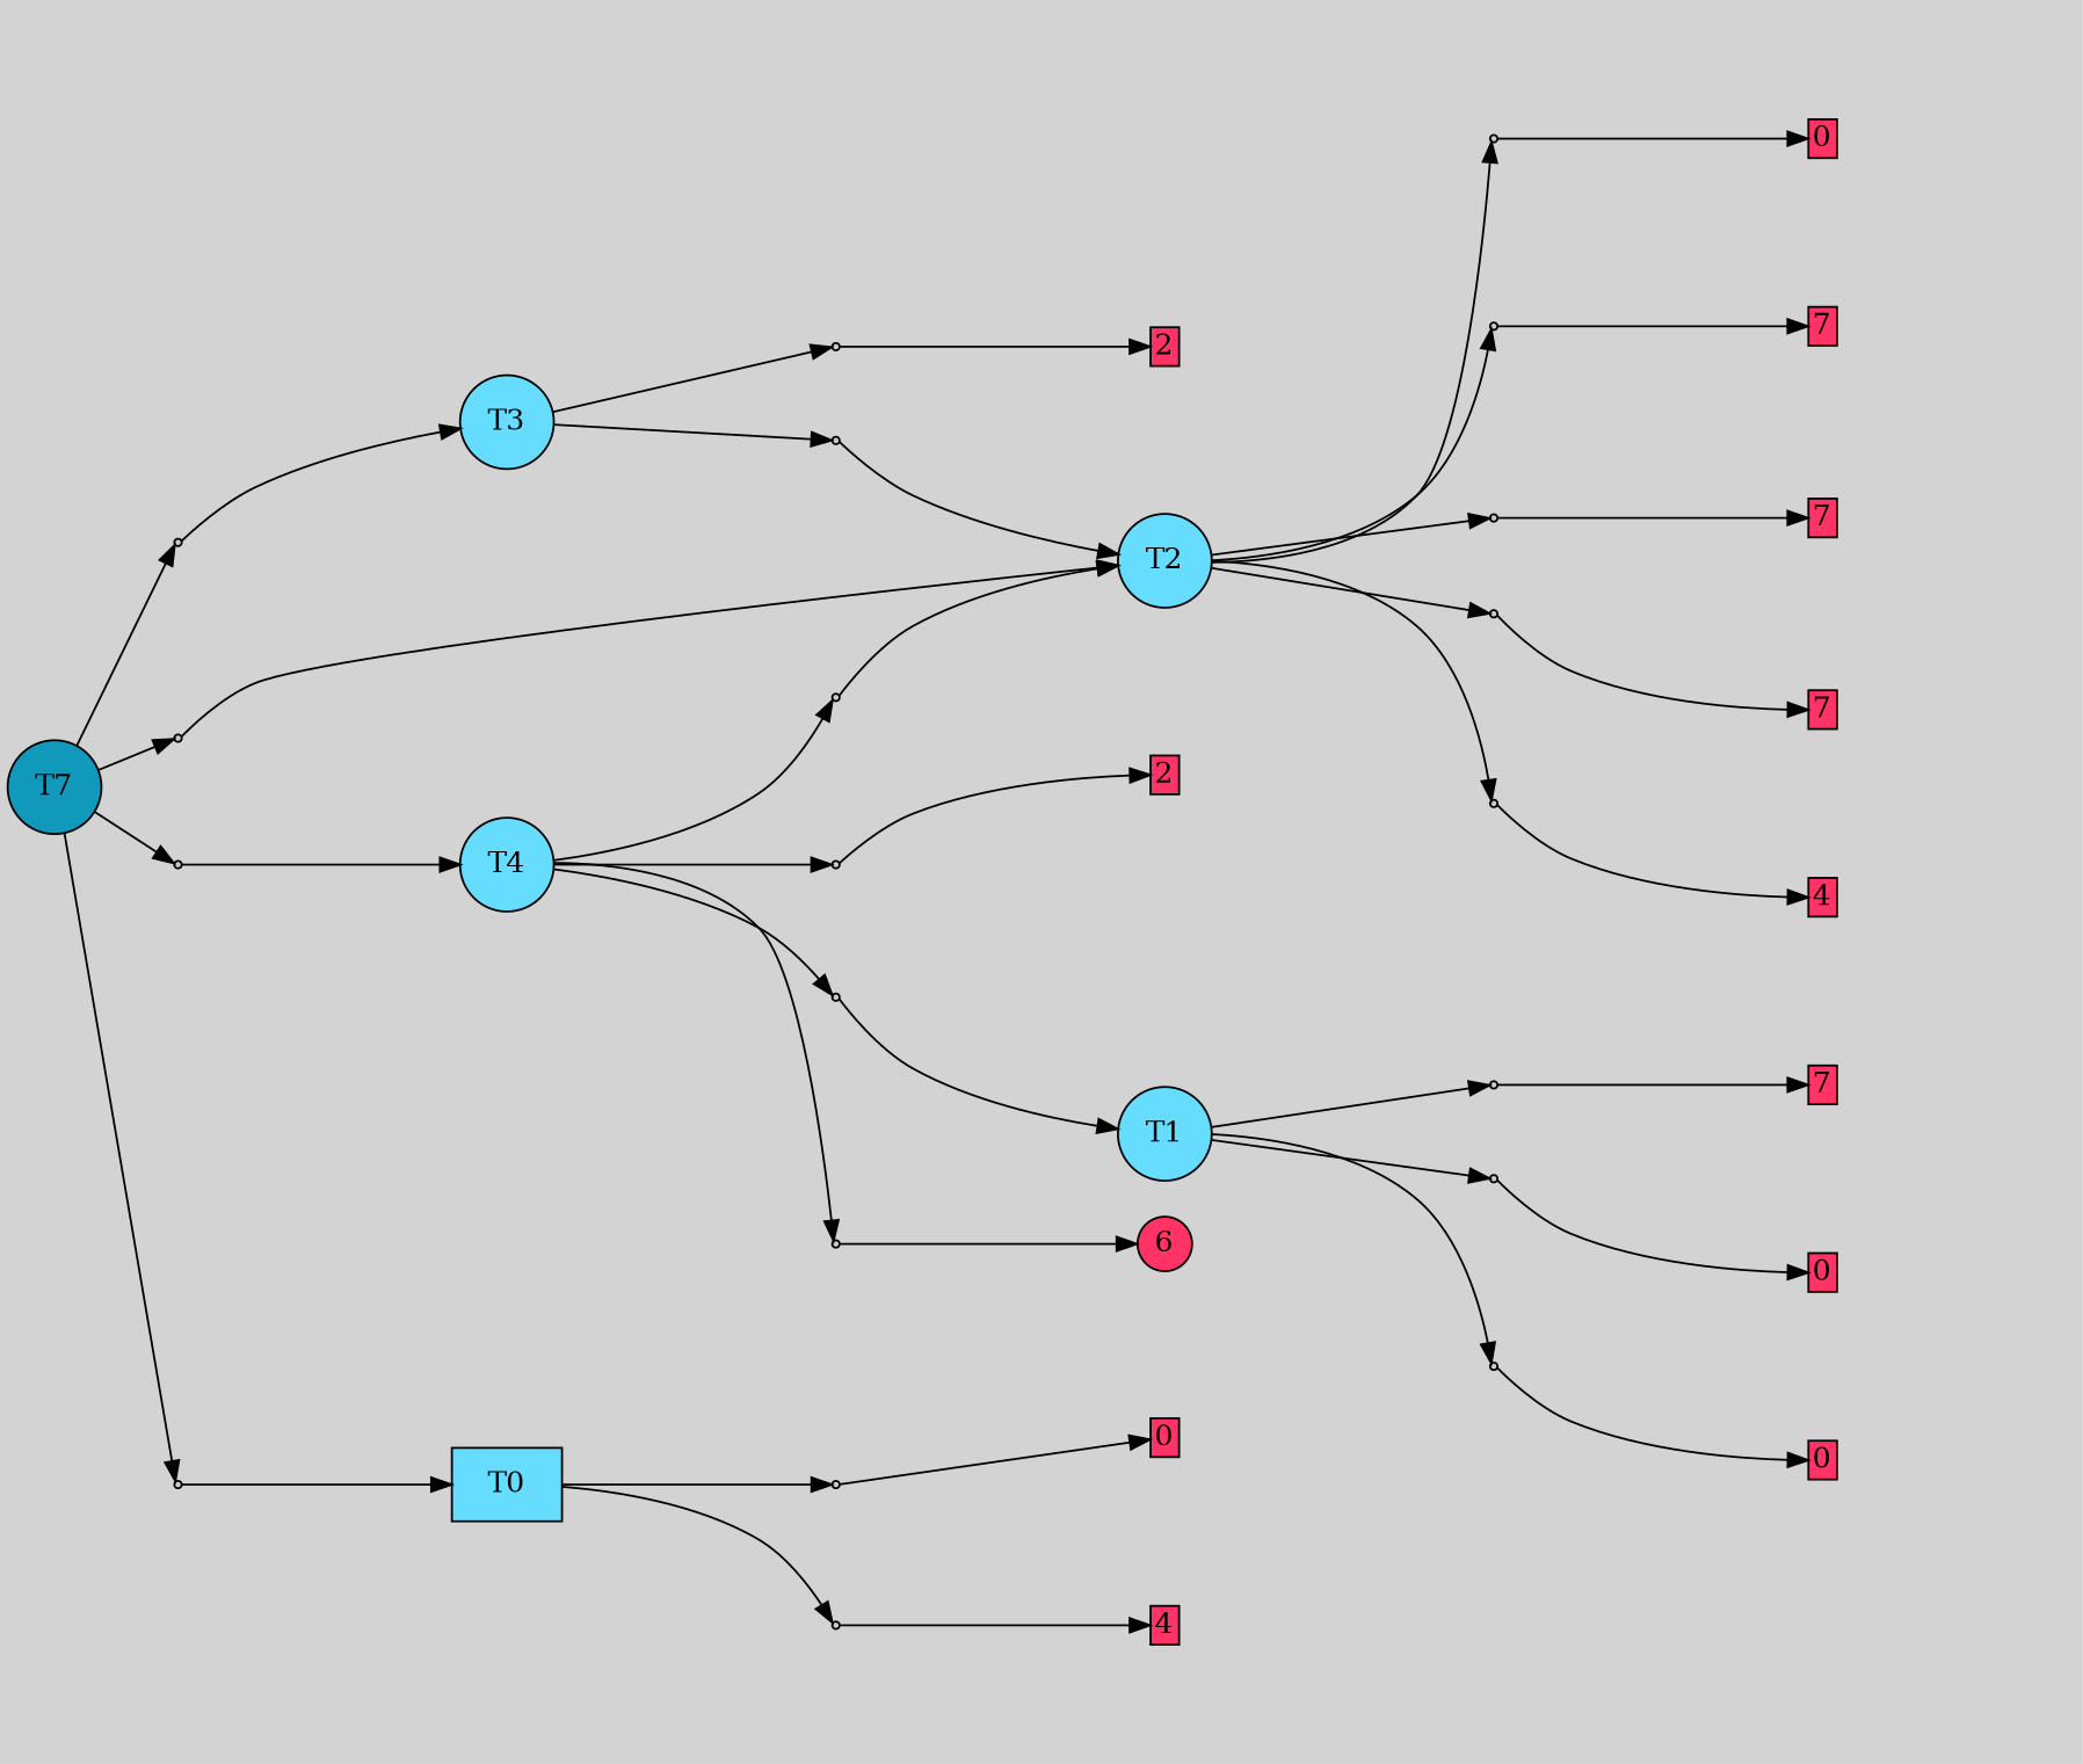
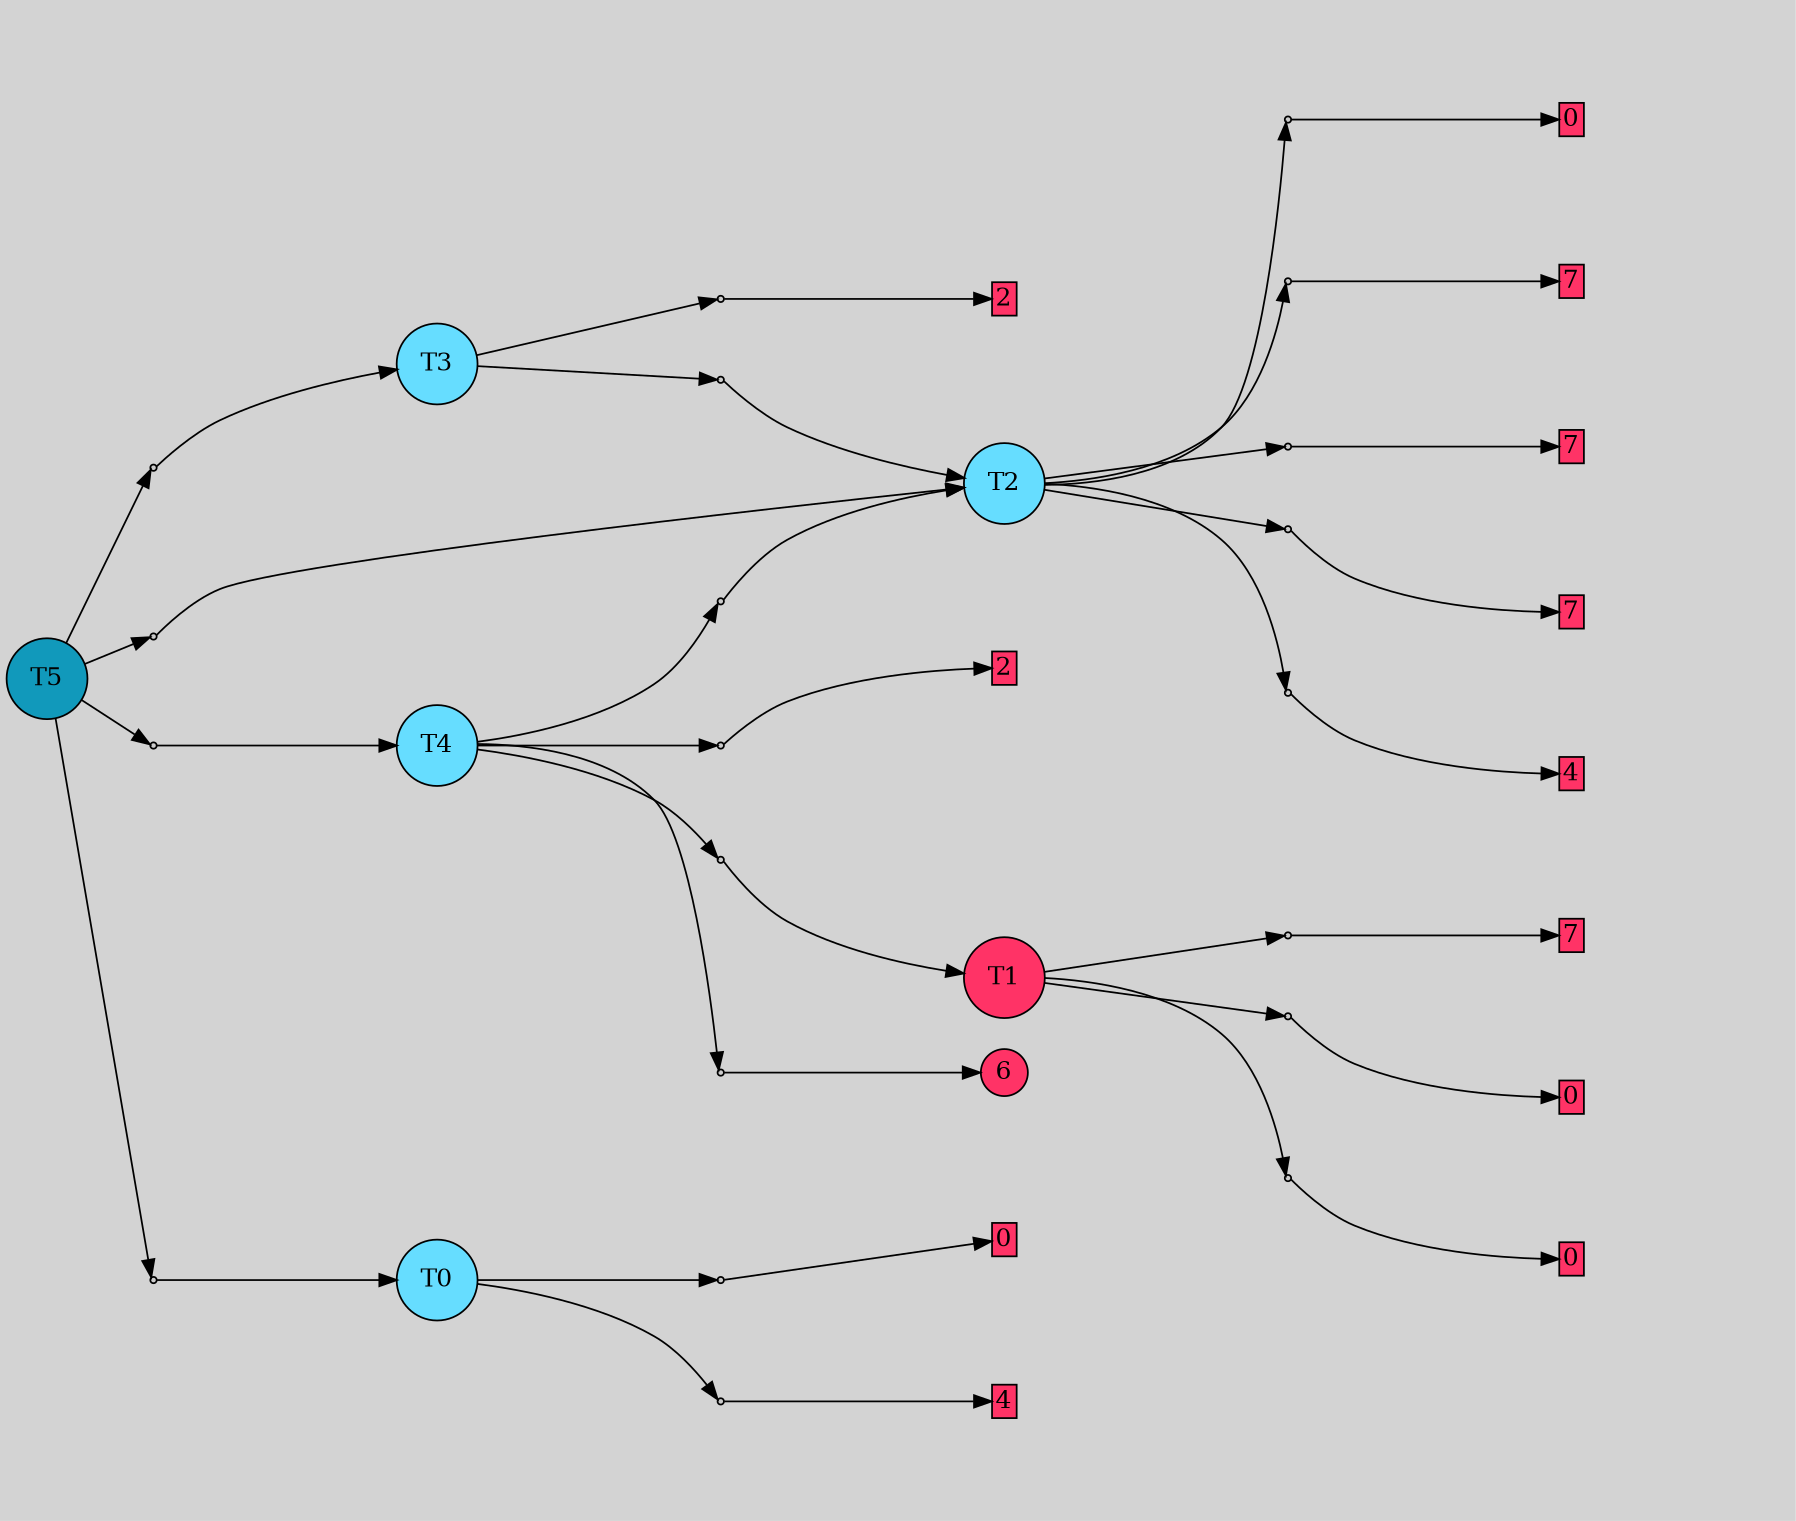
  digraph {
    bgcolor=lightgray
    rankdir=LR
    node [shape=box style=filled]
-   T5 [fillcolor="#1199bb" shape=circle label=T7]
+   T5 [fillcolor="#1199bb" shape=circle]
    P16 [fillcolor="#cccccc" shape=point]
    P17 [fillcolor="#cccccc" shape=point]
    P18 [fillcolor="#cccccc" shape=point]
    P19 [fillcolor="#cccccc" shape=point]
-   T0 [fillcolor="#66ddff"]
+   T0 [fillcolor="#66ddff" shape=circle]
    P0 [fillcolor="#cccccc" shape=point]
    P1 [fillcolor="#cccccc" shape=point]
    n9 [label="7|0&1|3#4|7#4|6#3|3#1|4#4|7&#92;n" style=invis]
    n10 [fillcolor="#ff3366" height=0 label=4 margin=0.03 width=0]
    n11 [label="2|0&3|1#1|3#3|5#4|2#1|0#3|7&#92;n" style=invis]
    n12 [fillcolor="#ff3366" height=0 label=0 margin=0.03 width=0]
-   T1 [fillcolor="#66ddff" shape=circle]
+   T1 [fillcolor="#ff3366" shape=circle]
    P2 [fillcolor="#cccccc" shape=point]
    P3 [fillcolor="#cccccc" shape=point]
    P4 [fillcolor="#cccccc" shape=point]
    n17 [label="2|0&3|1#1|7#3|5#4|2#1|7#3|7&#92;n" style=invis]
    n18 [fillcolor="#ff3366" height=0 label=0 margin=0.03 width=0]
    n19 [label="2|0&3|7#4|3#4|2#1|3#3|0#0|1&#92;n" style=invis]
    n20 [fillcolor="#ff3366" height=0 label=7 margin=0.03 width=0]
    n21 [label="7|0&0|4#2|7#1|4#3|0#4|3#2|1&#92;n" style=invis]
    n22 [fillcolor="#ff3366" height=0 label=0 margin=0.03 width=0]
    T2 [fillcolor="#66ddff" shape=circle]
    P5 [fillcolor="#cccccc" shape=point]
    P6 [fillcolor="#cccccc" shape=point]
    P7 [fillcolor="#cccccc" shape=point]
    P8 [fillcolor="#cccccc" shape=point]
    P9 [fillcolor="#cccccc" shape=point]
    n29 [label="6|2&3|7#0|7#4|2#1|3#2|4#2|6&#92;n7|0&0|2#4|0#3|5#4|6#4|7#4|7&#92;n" style=invis]
    n30 [fillcolor="#ff3366" height=0 label=7 margin=0.03 width=0]
    n31 [label="7|0&1|3#4|7#4|6#3|3#1|4#4|7&#92;n" style=invis]
    n32 [fillcolor="#ff3366" height=0 label=4 margin=0.03 width=0]
    n33 [label="2|0&3|1#1|3#3|5#4|2#1|0#3|7&#92;n" style=invis]
    n34 [fillcolor="#ff3366" height=0 label=0 margin=0.03 width=0]
    n35 [label="2|0&3|7#4|3#4|2#1|3#3|0#0|1&#92;n" style=invis]
    n36 [fillcolor="#ff3366" height=0 label=7 margin=0.03 width=0]
    n37 [label="6|2&3|7#0|7#4|2#1|3#2|4#2|7&#92;n7|0&0|2#1|0#3|5#4|6#4|7#4|7&#92;n" style=invis]
    n38 [fillcolor="#ff3366" height=0 label=7 margin=0.03 width=0]
    T3 [fillcolor="#66ddff" shape=circle]
    P10 [fillcolor="#cccccc" shape=point]
    P11 [fillcolor="#cccccc" shape=point]
    n42 [label="3|0&3|2#0|6#3|3#0|0#3|2#3|5&#92;n" style=invis]
    n43 [fillcolor="#ff3366" height=0 label=2 margin=0.03 width=0]
    n44 [label="2|0&4|0#2|2#0|3#1|2#1|5#2|3&#92;n" style=invis]
    T4 [fillcolor="#66ddff" shape=circle]
    P12 [fillcolor="#cccccc" shape=point]
    P13 [fillcolor="#cccccc" shape=point]
    P14 [fillcolor="#cccccc" shape=point]
    P15 [fillcolor="#cccccc" shape=point]
    n50 [label="2|0&4|0#2|2#3|3#1|2#1|5#2|3&#92;n" style=invis]
    n51 [label="7|5&1|5#1|7#2|5#2|6#0|1#1|7&#92;n7|0&0|5#3|0#4|7#4|6#3|6#2|3&#92;n2|0&3|6#0|0#3|4#1|6#0|4#0|2&#92;n" style=invis]
    n52 [label="6|0&3|4#2|7#1|7#1|6#1|4#2|7&#92;n" style=invis]
    n53 [fillcolor="#ff3366" height=0 label=6 margin=0.03 shape=circle width=0]
    n54 [label="3|0&3|2#0|6#3|3#0|0#3|2#3|5&#92;n" style=invis]
    n55 [fillcolor="#ff3366" height=0 label=2 margin=0.03 width=0]
    n56 [label="4|0&4|2#4|2#3|0#0|2#4|0#1|6&#92;n" style=invis]
    n57 [label="7|5&1|5#1|7#2|5#2|6#0|1#1|7&#92;n7|0&0|5#1|0#4|7#4|6#3|6#2|3&#92;n2|0&3|6#0|0#3|4#1|6#0|4#0|6&#92;n" style=invis]
    n58 [label="7|0&0|2#1|0#3|5#4|6#4|7#4|7&#92;n" style=invis]
    n59 [label="3|0&1|7#3|4#4|1#0|7#0|4#4|7&#92;n" style=invis]
    subgraph sub_1 {
      rank=same
      T5
    }
    T5 -> P16
    T5 -> P17
    T5 -> P18
    T5 -> P19
    P16 -> T3
    P16 -> n56 [style=invis]
    P17 -> T4
    P17 -> n57 [style=invis]
    P18 -> T0
    P18 -> n58 [style=invis]
    P19 -> T2
    P19 -> n59 [style=invis]
    T0 -> P0
    T0 -> P1
    P0 -> n9 [style=invis]
    P0 -> n10
    P1 -> n11 [style=invis]
    P1 -> n12
    T1 -> P2
    T1 -> P3
    T1 -> P4
    P2 -> n17 [style=invis]
    P2 -> n18
    P3 -> n19 [style=invis]
    P3 -> n20
    P4 -> n21 [style=invis]
    P4 -> n22
    T2 -> P5
    T2 -> P6
    T2 -> P7
    T2 -> P8
    T2 -> P9
    P5 -> n29 [style=invis]
    P5 -> n30
    P6 -> n31 [style=invis]
    P6 -> n32
    P7 -> n33 [style=invis]
    P7 -> n34
    P8 -> n35 [style=invis]
    P8 -> n36
    P9 -> n37 [style=invis]
    P9 -> n38
    T3 -> P10
    T3 -> P11
    P10 -> n42 [style=invis]
    P10 -> n43
    P11 -> T2
    P11 -> n44 [style=invis]
    T4 -> P12
    T4 -> P13
    T4 -> P14
    T4 -> P15
    P12 -> T2
    P12 -> n50 [style=invis]
    P13 -> T1
    P13 -> n51 [style=invis]
    P14 -> n52 [style=invis]
    P14 -> n53
    P15 -> n54 [style=invis]
    P15 -> n55
  }
